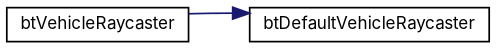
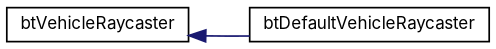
  digraph {
    rankdir=LR
    fontname=Inter
    node [color=black fillcolor=white fontname=Inter fontsize=10 shape=record style=filled]
    n1 [height=0.2 label=btVehicleRaycaster width=0.4]
    n2 [height=0.2 label=btDefaultVehicleRaycaster width=0.4]
-   n2 -> n1 [color=midnightblue dir=back fontname=Inter fontsize=10 labelfontname=Helvetica labelfontsize=10 style=solid]
+   n1 -> n2 [color=midnightblue dir=back fontname=Inter fontsize=10 labelfontname=Helvetica labelfontsize=10 style=solid]
  }
